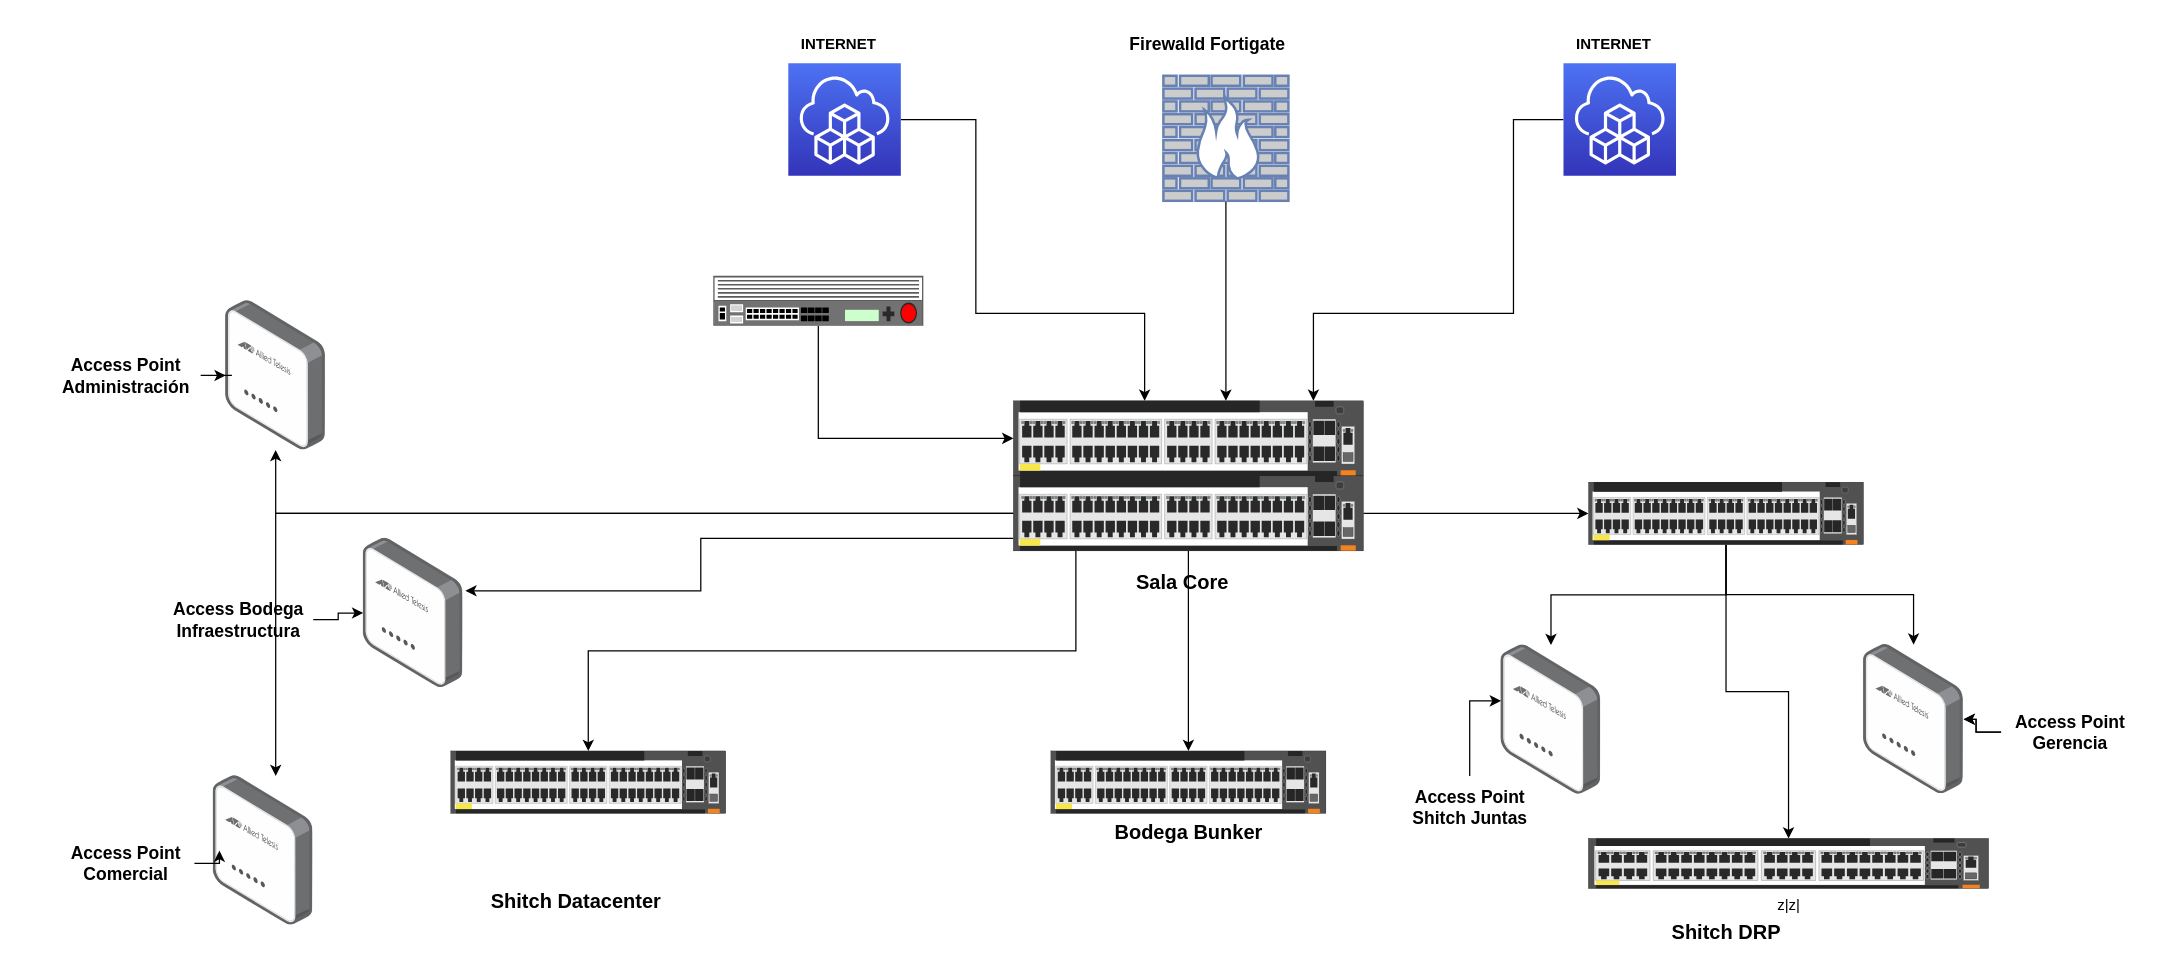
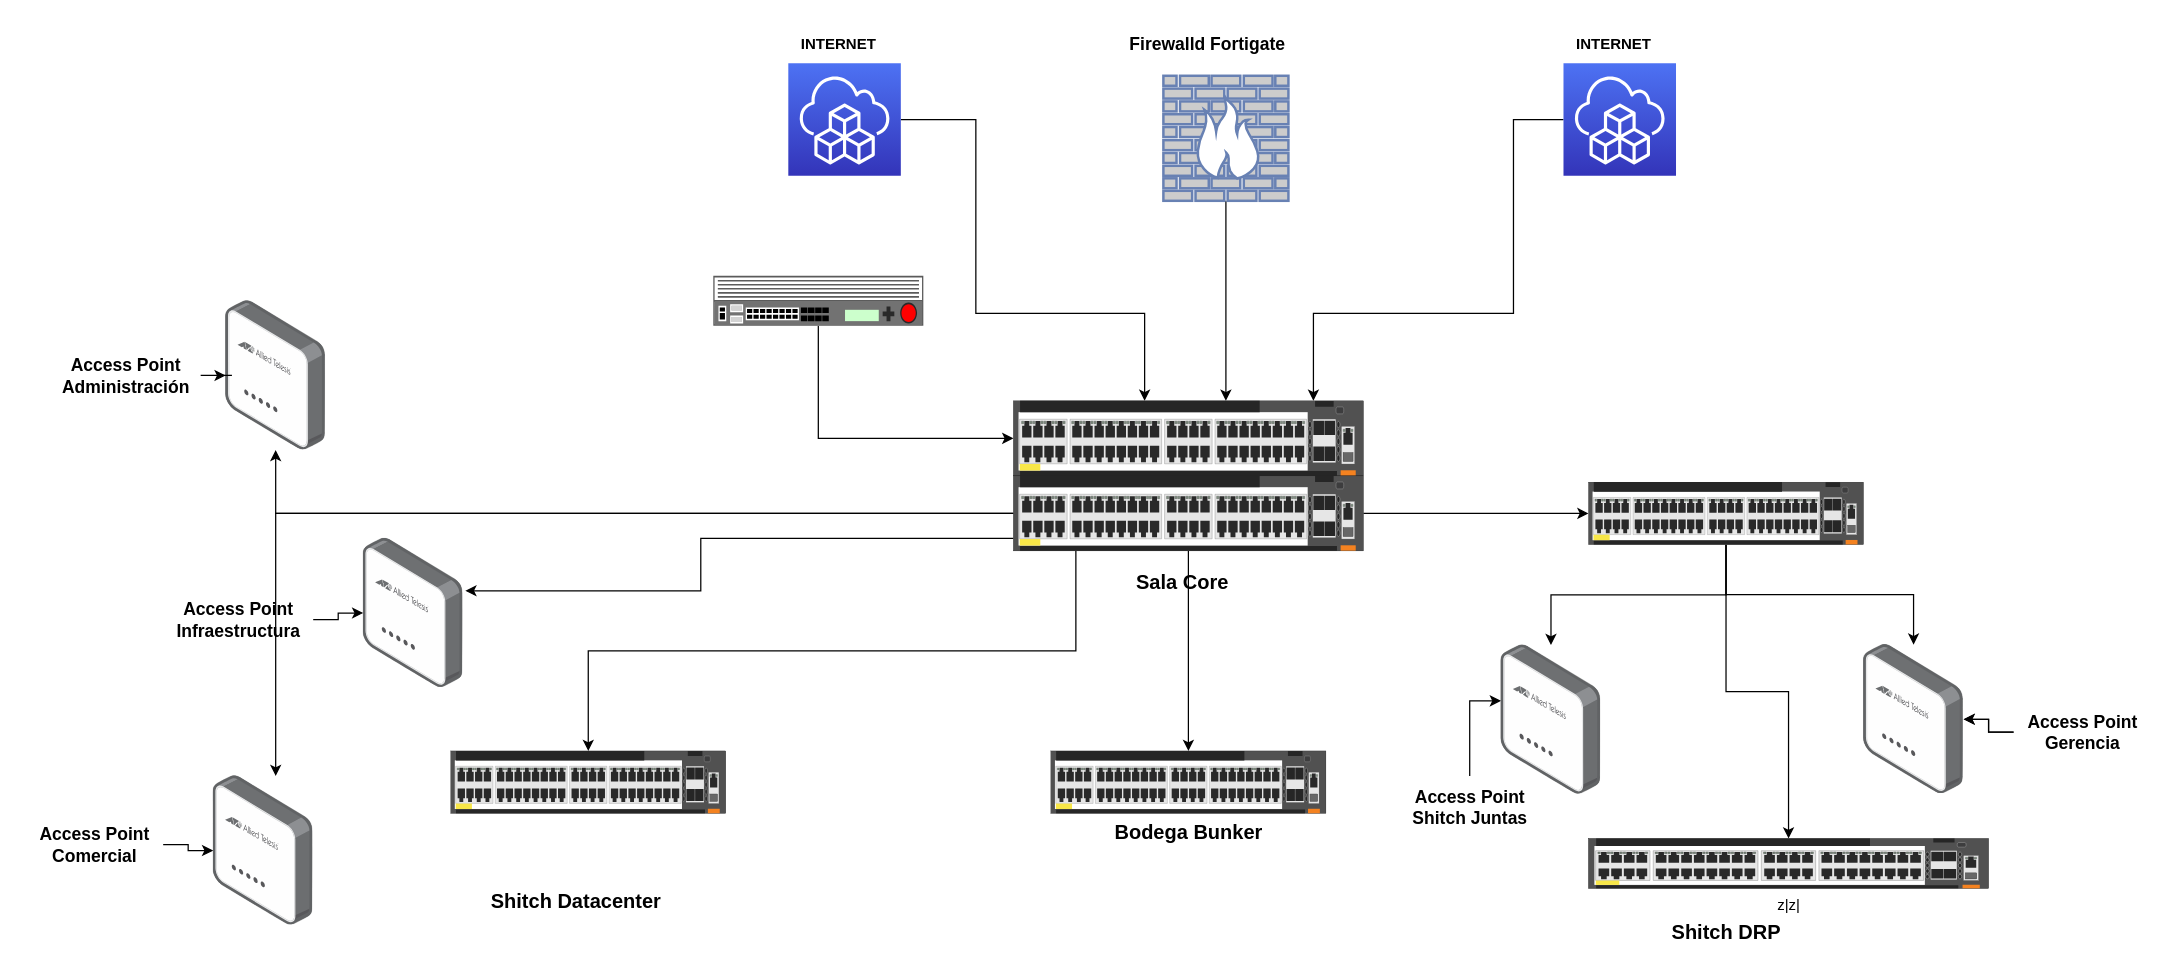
  <mxCell id="0" />
  <mxCell id="1" parent="0" />
  <mxCell id="2" style="edgeStyle=orthogonalEdgeStyle;rounded=0;orthogonalLoop=1;jettySize=auto;html=1;" edge="1" parent="1" source="3" target="6"><mxGeometry relative="1" as="geometry"><mxPoint x="780" y="120" as="sourcePoint" /><mxPoint x="915" y="310" as="targetPoint" /><Array as="points"><mxPoint x="780" y="95" /><mxPoint x="780" y="250" /><mxPoint x="915" y="250" /></Array></mxGeometry></mxCell>
  <mxCell id="3" value="" style="sketch=0;points=[[0,0,0],[0.25,0,0],[0.5,0,0],[0.75,0,0],[1,0,0],[0,1,0],[0.25,1,0],[0.5,1,0],[0.75,1,0],[1,1,0],[0,0.25,0],[0,0.5,0],[0,0.75,0],[1,0.25,0],[1,0.5,0],[1,0.75,0]];outlineConnect=0;fontColor=#232F3E;gradientColor=#4D72F3;gradientDirection=north;fillColor=#3334B9;strokeColor=#ffffff;dashed=0;verticalLabelPosition=bottom;verticalAlign=top;align=center;html=1;fontSize=12;fontStyle=0;aspect=fixed;shape=mxgraph.aws4.resourceIcon;resIcon=mxgraph.aws4.cloud_development_kit;" vertex="1" parent="1"><mxGeometry x="630" y="50" width="90" height="90" as="geometry" /></mxCell>
  <mxCell id="4" style="edgeStyle=orthogonalEdgeStyle;rounded=0;orthogonalLoop=1;jettySize=auto;html=1;" edge="1" parent="1" source="5" target="6"><mxGeometry relative="1" as="geometry"><mxPoint x="1210" y="120" as="sourcePoint" /><Array as="points"><mxPoint x="1210" y="95" /><mxPoint x="1210" y="250" /><mxPoint x="1050" y="250" /></Array></mxGeometry></mxCell>
  <mxCell id="5" value="" style="sketch=0;points=[[0,0,0],[0.25,0,0],[0.5,0,0],[0.75,0,0],[1,0,0],[0,1,0],[0.25,1,0],[0.5,1,0],[0.75,1,0],[1,1,0],[0,0.25,0],[0,0.5,0],[0,0.75,0],[1,0.25,0],[1,0.5,0],[1,0.75,0]];outlineConnect=0;fontColor=#232F3E;gradientColor=#4D72F3;gradientDirection=north;fillColor=#3334B9;strokeColor=#ffffff;dashed=0;verticalLabelPosition=bottom;verticalAlign=bottom;align=center;html=1;fontSize=12;fontStyle=0;aspect=fixed;shape=mxgraph.aws4.resourceIcon;resIcon=mxgraph.aws4.cloud_development_kit;horizontal=1;labelBackgroundColor=none;fontFamily=Helvetica;" vertex="1" parent="1"><mxGeometry x="1250" y="50" width="90" height="90" as="geometry" /></mxCell>
  <mxCell id="6" value="" style="html=1;verticalLabelPosition=bottom;verticalAlign=top;outlineConnect=0;shadow=0;dashed=0;shape=mxgraph.rack.hpe_aruba.switches.jl659a_aruba_6300m_48_port_hpe_smart_rate_1_2_5_5gbe_class_6_poe_and_4_port_switch;" vertex="1" parent="1"><mxGeometry x="810" y="320" width="280" height="60" as="geometry" /></mxCell>
  <mxCell id="7" style="edgeStyle=orthogonalEdgeStyle;rounded=0;orthogonalLoop=1;jettySize=auto;html=1;" edge="1" parent="1" source="13" target="26"><mxGeometry relative="1" as="geometry" /></mxCell>
  <mxCell id="8" style="edgeStyle=orthogonalEdgeStyle;rounded=0;orthogonalLoop=1;jettySize=auto;html=1;" edge="1" parent="1" source="13" target="22"><mxGeometry relative="1" as="geometry" /></mxCell>
  <mxCell id="9" style="edgeStyle=orthogonalEdgeStyle;rounded=0;orthogonalLoop=1;jettySize=auto;html=1;" edge="1" parent="1" source="13" target="21"><mxGeometry relative="1" as="geometry"><Array as="points"><mxPoint x="860" y="520" /><mxPoint x="470" y="520" /></Array></mxGeometry></mxCell>
  <mxCell id="10" style="edgeStyle=orthogonalEdgeStyle;rounded=0;orthogonalLoop=1;jettySize=auto;html=1;" edge="1" parent="1" source="13" target="37"><mxGeometry relative="1" as="geometry" /></mxCell>
  <mxCell id="11" style="edgeStyle=orthogonalEdgeStyle;rounded=0;orthogonalLoop=1;jettySize=auto;html=1;entryX=1.021;entryY=0.351;entryDx=0;entryDy=0;entryPerimeter=0;" edge="1" parent="1" source="13" target="39"><mxGeometry relative="1" as="geometry"><Array as="points"><mxPoint x="560" y="430" /><mxPoint x="560" y="472" /></Array></mxGeometry></mxCell>
  <mxCell id="12" style="edgeStyle=orthogonalEdgeStyle;rounded=0;orthogonalLoop=1;jettySize=auto;html=1;" edge="1" parent="1" source="13" target="38"><mxGeometry relative="1" as="geometry"><Array as="points"><mxPoint x="220" y="410" /></Array></mxGeometry></mxCell>
  <mxCell id="13" value="" style="html=1;verticalLabelPosition=bottom;verticalAlign=top;outlineConnect=0;shadow=0;dashed=0;shape=mxgraph.rack.hpe_aruba.switches.jl659a_aruba_6300m_48_port_hpe_smart_rate_1_2_5_5gbe_class_6_poe_and_4_port_switch;" vertex="1" parent="1"><mxGeometry x="810" y="380" width="280" height="60" as="geometry" /></mxCell>
  <mxCell id="14" style="edgeStyle=orthogonalEdgeStyle;rounded=0;orthogonalLoop=1;jettySize=auto;html=1;" edge="1" parent="1" source="15" target="6"><mxGeometry relative="1" as="geometry"><mxPoint x="980" y="300" as="targetPoint" /><Array as="points"><mxPoint x="980" y="290" /><mxPoint x="980" y="290" /></Array></mxGeometry></mxCell>
  <mxCell id="15" value="" style="fontColor=#0066CC;verticalAlign=top;verticalLabelPosition=bottom;labelPosition=center;align=center;html=1;outlineConnect=0;fillColor=#CCCCCC;strokeColor=#6881B3;gradientColor=none;gradientDirection=north;strokeWidth=2;shape=mxgraph.networks.firewall;" vertex="1" parent="1"><mxGeometry x="930" y="60" width="100" height="100" as="geometry" /></mxCell>
  <mxCell id="16" style="edgeStyle=orthogonalEdgeStyle;rounded=0;orthogonalLoop=1;jettySize=auto;html=1;" edge="1" parent="1" source="17" target="6"><mxGeometry relative="1" as="geometry"><Array as="points"><mxPoint x="654" y="350" /></Array></mxGeometry></mxCell>
  <mxCell id="17" value="" style="strokeColor=#666666;html=1;labelPosition=right;align=left;spacingLeft=15;shadow=0;dashed=0;outlineConnect=0;shape=mxgraph.rack.f5.big_ip_6900;" vertex="1" parent="1"><mxGeometry y="220" width="168" height="40" as="geometry" x="570" /></mxCell>
  <mxCell id="18" value="&lt;b&gt;INTERNET&lt;/b&gt;" style="text;html=1;align=center;verticalAlign=middle;resizable=0;points=[];autosize=1;strokeColor=none;fillColor=none;" vertex="1" parent="1"><mxGeometry x="1250" y="20" width="80" height="30" as="geometry" /></mxCell>
  <mxCell id="19" value="&lt;b&gt;INTERNET&lt;/b&gt;" style="text;html=1;align=center;verticalAlign=middle;resizable=0;points=[];autosize=1;strokeColor=none;fillColor=none;" vertex="1" parent="1"><mxGeometry x="630" y="20" width="80" height="30" as="geometry" /></mxCell>
  <mxCell id="20" value="&lt;b&gt;&lt;font style=&quot;font-size: 14px;&quot;&gt;Firewalld Fortigate&lt;/font&gt;&lt;/b&gt;" style="text;html=1;align=center;verticalAlign=middle;resizable=0;points=[];autosize=1;strokeColor=none;fillColor=none;" vertex="1" parent="1"><mxGeometry x="890" y="20" width="150" height="30" as="geometry" /></mxCell>
  <mxCell id="21" value="" style="html=1;verticalLabelPosition=bottom;verticalAlign=top;outlineConnect=0;shadow=0;dashed=0;shape=mxgraph.rack.hpe_aruba.switches.jl659a_aruba_6300m_48_port_hpe_smart_rate_1_2_5_5gbe_class_6_poe_and_4_port_switch;" vertex="1" parent="1"><mxGeometry x="360" y="600" width="220" height="50" as="geometry" /></mxCell>
  <mxCell id="22" value="" style="html=1;verticalLabelPosition=bottom;verticalAlign=top;outlineConnect=0;shadow=0;dashed=0;shape=mxgraph.rack.hpe_aruba.switches.jl659a_aruba_6300m_48_port_hpe_smart_rate_1_2_5_5gbe_class_6_poe_and_4_port_switch;" vertex="1" parent="1"><mxGeometry x="840" y="600" width="220" height="50" as="geometry" /></mxCell>
  <mxCell id="23" style="edgeStyle=orthogonalEdgeStyle;rounded=0;orthogonalLoop=1;jettySize=auto;html=1;" edge="1" parent="1" source="26" target="27"><mxGeometry relative="1" as="geometry" /></mxCell>
  <mxCell id="24" style="edgeStyle=orthogonalEdgeStyle;rounded=0;orthogonalLoop=1;jettySize=auto;html=1;" edge="1" parent="1" source="26" target="31"><mxGeometry relative="1" as="geometry" /></mxCell>
  <mxCell id="25" style="edgeStyle=orthogonalEdgeStyle;rounded=0;orthogonalLoop=1;jettySize=auto;html=1;" edge="1" parent="1" source="26" target="30"><mxGeometry relative="1" as="geometry" /></mxCell>
  <mxCell id="26" value="" style="html=1;verticalLabelPosition=bottom;verticalAlign=top;outlineConnect=0;shadow=0;dashed=0;shape=mxgraph.rack.hpe_aruba.switches.jl659a_aruba_6300m_48_port_hpe_smart_rate_1_2_5_5gbe_class_6_poe_and_4_port_switch;" vertex="1" parent="1"><mxGeometry x="1270" y="385" width="220" height="50" as="geometry" /></mxCell>
  <mxCell id="27" value="z|z|" style="html=1;verticalLabelPosition=bottom;verticalAlign=top;outlineConnect=0;shadow=0;dashed=0;shape=mxgraph.rack.hpe_aruba.switches.jl659a_aruba_6300m_48_port_hpe_smart_rate_1_2_5_5gbe_class_6_poe_and_4_port_switch;" vertex="1" parent="1"><mxGeometry x="1270" y="670" width="320" height="40" as="geometry" /></mxCell>
  <mxCell id="28" value="&lt;font size=&quot;1&quot; style=&quot;&quot;&gt;&lt;b style=&quot;font-size: 16px;&quot;&gt;Sala Core&lt;/b&gt;&lt;/font&gt;" style="text;html=1;align=center;verticalAlign=middle;resizable=0;points=[];autosize=1;strokeColor=none;fillColor=none;" vertex="1" parent="1"><mxGeometry x="890" y="450" width="110" height="30" as="geometry" /></mxCell>
  <mxCell id="29" value="&lt;font size=&quot;1&quot; style=&quot;&quot;&gt;&lt;b style=&quot;font-size: 16px;&quot;&gt;Shitch Datacenter&lt;/b&gt;&lt;/font&gt;" style="text;html=1;align=center;verticalAlign=middle;resizable=0;points=[];autosize=1;strokeColor=none;fillColor=none;" vertex="1" parent="1"><mxGeometry x="380" y="705" width="160" height="30" as="geometry" /></mxCell>
  <mxCell id="30" value="" style="image;points=[];aspect=fixed;html=1;align=center;shadow=0;dashed=0;image=img/lib/allied_telesis/wireless/Access_Point_Indoor.svg;" vertex="1" parent="1"><mxGeometry x="1490" y="515" width="80" height="119.36" as="geometry" /></mxCell>
  <mxCell id="31" value="" style="image;points=[];aspect=fixed;html=1;align=center;shadow=0;dashed=0;image=img/lib/allied_telesis/wireless/Access_Point_Indoor.svg;" vertex="1" parent="1"><mxGeometry x="1200" y="515.32" width="80" height="119.36" as="geometry" /></mxCell>
  <mxCell id="32" style="edgeStyle=orthogonalEdgeStyle;rounded=0;orthogonalLoop=1;jettySize=auto;html=1;entryX=0;entryY=0.374;entryDx=0;entryDy=0;entryPerimeter=0;" edge="1" parent="1" source="33" target="31"><mxGeometry relative="1" as="geometry" /></mxCell>
  <mxCell id="33" value="&lt;b style=&quot;font-size: 14px;&quot;&gt;Access Point&lt;br&gt;Shitch Juntas&lt;/b&gt;" style="text;html=1;align=center;verticalAlign=middle;resizable=0;points=[];autosize=1;strokeColor=none;fillColor=none;" vertex="1" parent="1"><mxGeometry x="1120" y="620" width="110" height="50" as="geometry" /></mxCell>
  <mxCell id="34" style="edgeStyle=orthogonalEdgeStyle;rounded=0;orthogonalLoop=1;jettySize=auto;html=1;" edge="1" parent="1" source="36" target="30"><mxGeometry relative="1" as="geometry" /></mxCell>
  <mxCell id="35" value="" style="edgeStyle=orthogonalEdgeStyle;rounded=0;orthogonalLoop=1;jettySize=auto;html=1;" edge="1" parent="1" source="36" target="30"><mxGeometry relative="1" as="geometry" /></mxCell>
- <mxCell id="36" value="&lt;b style=&quot;font-size: 14px;&quot;&gt;Access Point&lt;br&gt;Gerencia&lt;/b&gt;" style="text;html=1;align=center;verticalAlign=middle;resizable=0;points=[];autosize=1;strokeColor=none;fillColor=none;" vertex="1" parent="1"><mxGeometry x="1600" y="560" width="110" height="50" as="geometry" /></mxCell>
+ <mxCell id="36" value="&lt;b style=&quot;font-size: 14px;&quot;&gt;Access Point&lt;br&gt;Gerencia&lt;/b&gt;" style="text;html=1;align=center;verticalAlign=middle;resizable=0;points=[];autosize=1;strokeColor=none;fillColor=none;" vertex="1" parent="1"><mxGeometry x="1610" y="560" width="110" height="50" as="geometry" /></mxCell>
  <mxCell id="37" value="" style="image;points=[];aspect=fixed;html=1;align=center;shadow=0;dashed=0;image=img/lib/allied_telesis/wireless/Access_Point_Indoor.svg;" vertex="1" parent="1"><mxGeometry x="180" y="240" width="80" height="119.36" as="geometry" /></mxCell>
  <mxCell id="38" value="" style="image;points=[];aspect=fixed;html=1;align=center;shadow=0;dashed=0;image=img/lib/allied_telesis/wireless/Access_Point_Indoor.svg;" vertex="1" parent="1"><mxGeometry x="170" y="620" width="80" height="119.36" as="geometry" /></mxCell>
  <mxCell id="39" value="" style="image;points=[];aspect=fixed;html=1;align=center;shadow=0;dashed=0;image=img/lib/allied_telesis/wireless/Access_Point_Indoor.svg;" vertex="1" parent="1"><mxGeometry x="290" y="430" width="80" height="119.36" as="geometry" /></mxCell>
  <mxCell id="40" style="edgeStyle=orthogonalEdgeStyle;rounded=0;orthogonalLoop=1;jettySize=auto;html=1;" edge="1" parent="1" source="41" target="37"><mxGeometry relative="1" as="geometry" /></mxCell>
  <mxCell id="41" value="&lt;b style=&quot;font-size: 14px;&quot;&gt;Access Point&lt;br&gt;Administración&lt;br&gt;&lt;/b&gt;" style="text;html=1;align=center;verticalAlign=middle;resizable=0;points=[];autosize=1;strokeColor=none;fillColor=none;" vertex="1" parent="1"><mxGeometry x="35" y="274.68" width="130" height="50" as="geometry" /></mxCell>
  <mxCell id="42" style="edgeStyle=orthogonalEdgeStyle;rounded=0;orthogonalLoop=1;jettySize=auto;html=1;" edge="1" parent="1" source="43" target="38"><mxGeometry relative="1" as="geometry" /></mxCell>
- <mxCell id="43" value="&lt;b style=&quot;font-size: 14px;&quot;&gt;Access Point&lt;br&gt;Comercial&lt;br&gt;&lt;/b&gt;" style="text;html=1;align=center;verticalAlign=middle;resizable=0;points=[];autosize=1;strokeColor=none;fillColor=none;" vertex="1" parent="1"><mxGeometry x="45" y="665" width="110" height="50" as="geometry" /></mxCell>
+ <mxCell id="43" value="&lt;b style=&quot;font-size: 14px;&quot;&gt;Access Point&lt;br&gt;Comercial&lt;br&gt;&lt;/b&gt;" style="text;html=1;align=center;verticalAlign=middle;resizable=0;points=[];autosize=1;strokeColor=none;fillColor=none;" vertex="1" parent="1"><mxGeometry x="20" y="650" width="110" height="50" as="geometry" /></mxCell>
  <mxCell id="44" style="edgeStyle=orthogonalEdgeStyle;rounded=0;orthogonalLoop=1;jettySize=auto;html=1;" edge="1" parent="1" source="45" target="39"><mxGeometry relative="1" as="geometry" /></mxCell>
- <mxCell id="45" value="&lt;b style=&quot;font-size: 14px;&quot;&gt;Access Bodega&lt;br&gt;Infraestructura&lt;br&gt;&lt;/b&gt;" style="text;html=1;align=center;verticalAlign=middle;resizable=0;points=[];autosize=1;strokeColor=none;fillColor=none;" vertex="1" parent="1"><mxGeometry x="130" y="470" width="120" height="50" as="geometry" /></mxCell>
+ <mxCell id="45" value="&lt;b style=&quot;font-size: 14px;&quot;&gt;Access Point&lt;br&gt;Infraestructura&lt;br&gt;&lt;/b&gt;" style="text;html=1;align=center;verticalAlign=middle;resizable=0;points=[];autosize=1;strokeColor=none;fillColor=none;" vertex="1" parent="1"><mxGeometry x="130" y="470" width="120" height="50" as="geometry" /></mxCell>
  <mxCell id="46" value="&lt;font size=&quot;1&quot; style=&quot;&quot;&gt;&lt;b style=&quot;font-size: 16px;&quot;&gt;Bodega Bunker&lt;/b&gt;&lt;/font&gt;" style="text;html=1;align=center;verticalAlign=middle;resizable=0;points=[];autosize=1;strokeColor=none;fillColor=none;" vertex="1" parent="1"><mxGeometry x="885" y="650" width="130" height="30" as="geometry" /></mxCell>
  <mxCell id="47" value="&lt;font size=&quot;1&quot; style=&quot;&quot;&gt;&lt;b style=&quot;font-size: 16px;&quot;&gt;Shitch DRP&lt;/b&gt;&lt;/font&gt;" style="text;html=1;align=center;verticalAlign=middle;resizable=0;points=[];autosize=1;strokeColor=none;fillColor=none;rotation=0;" vertex="1" parent="1"><mxGeometry x="1325" y="730" width="110" height="30" as="geometry" /></mxCell>
